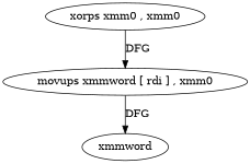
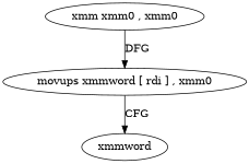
  digraph {
-   n1 [label="xorps xmm0 , xmm0"]
+   n1 [label="xmm xmm0 , xmm0"]
    n2 [label="movups xmmword [ rdi ] , xmm0"]
    n3 [label=xmmword]
    n1 -> n2 [label=DFG]
-   n2 -> n3 [label=DFG]
+   n2 -> n3 [label=CFG]
  }
